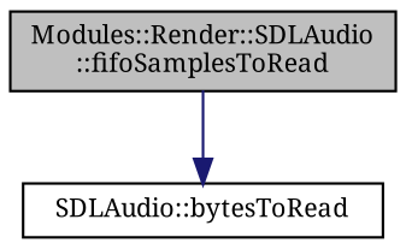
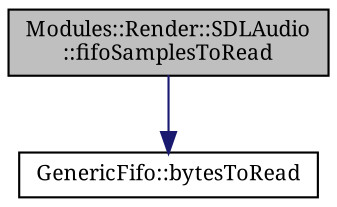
  digraph {
    rankdir=TB
    fontname="Noto Serif"
    node [color=black fontname="Noto Serif" fontsize=10 shape=record style=filled]
    n1 [fillcolor=grey75 fontcolor=black height=0.2 label="Modules::Render::SDLAudio\l::fifoSamplesToRead" width=0.4]
-   n2 [fillcolor=white height=0.2 label="SDLAudio::bytesToRead" width=0.4]
+   n2 [fillcolor=white height=0.2 label="GenericFifo::bytesToRead" width=0.4]
    n1 -> n2 [color=midnightblue fontname="Noto Serif" fontsize=10 labelfontname=Helvetica labelfontsize=10 style=solid]
  }
